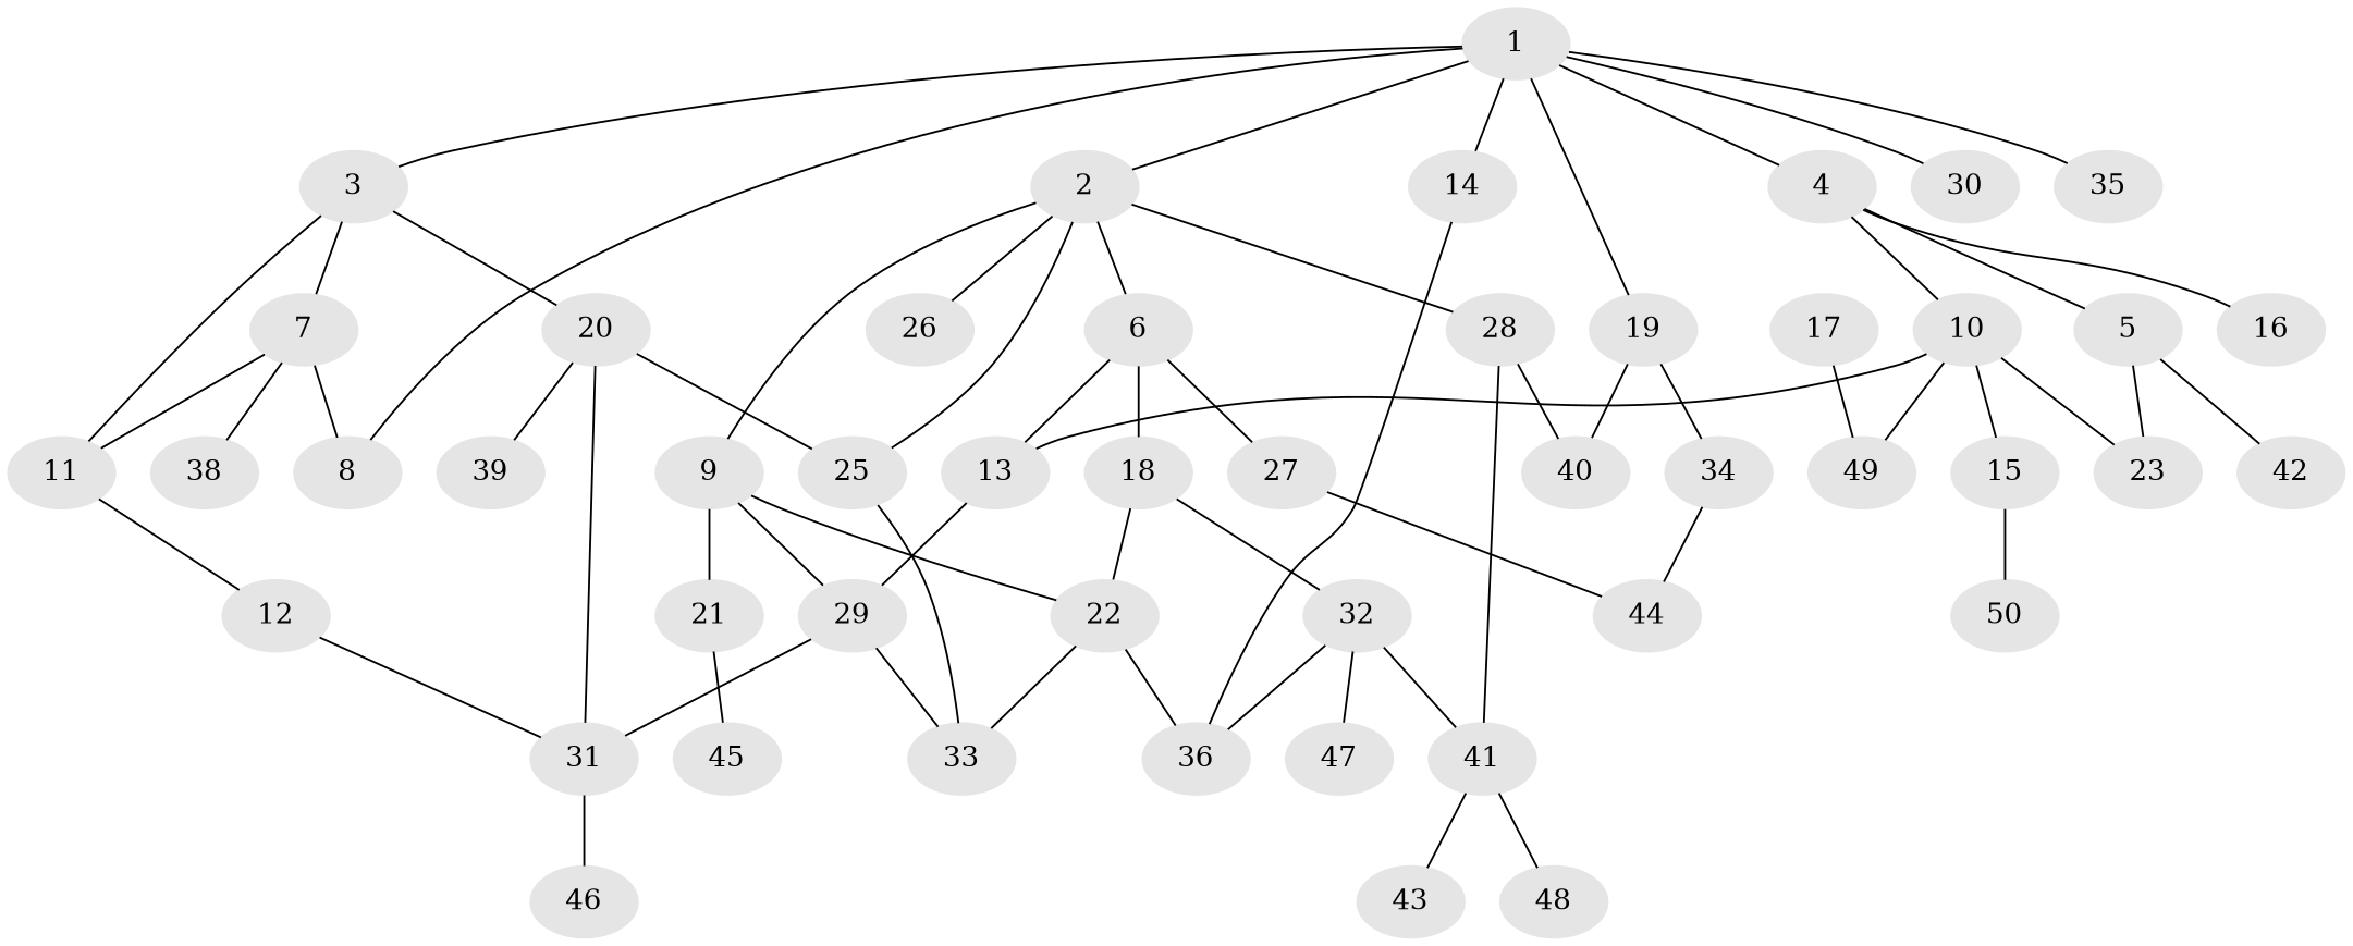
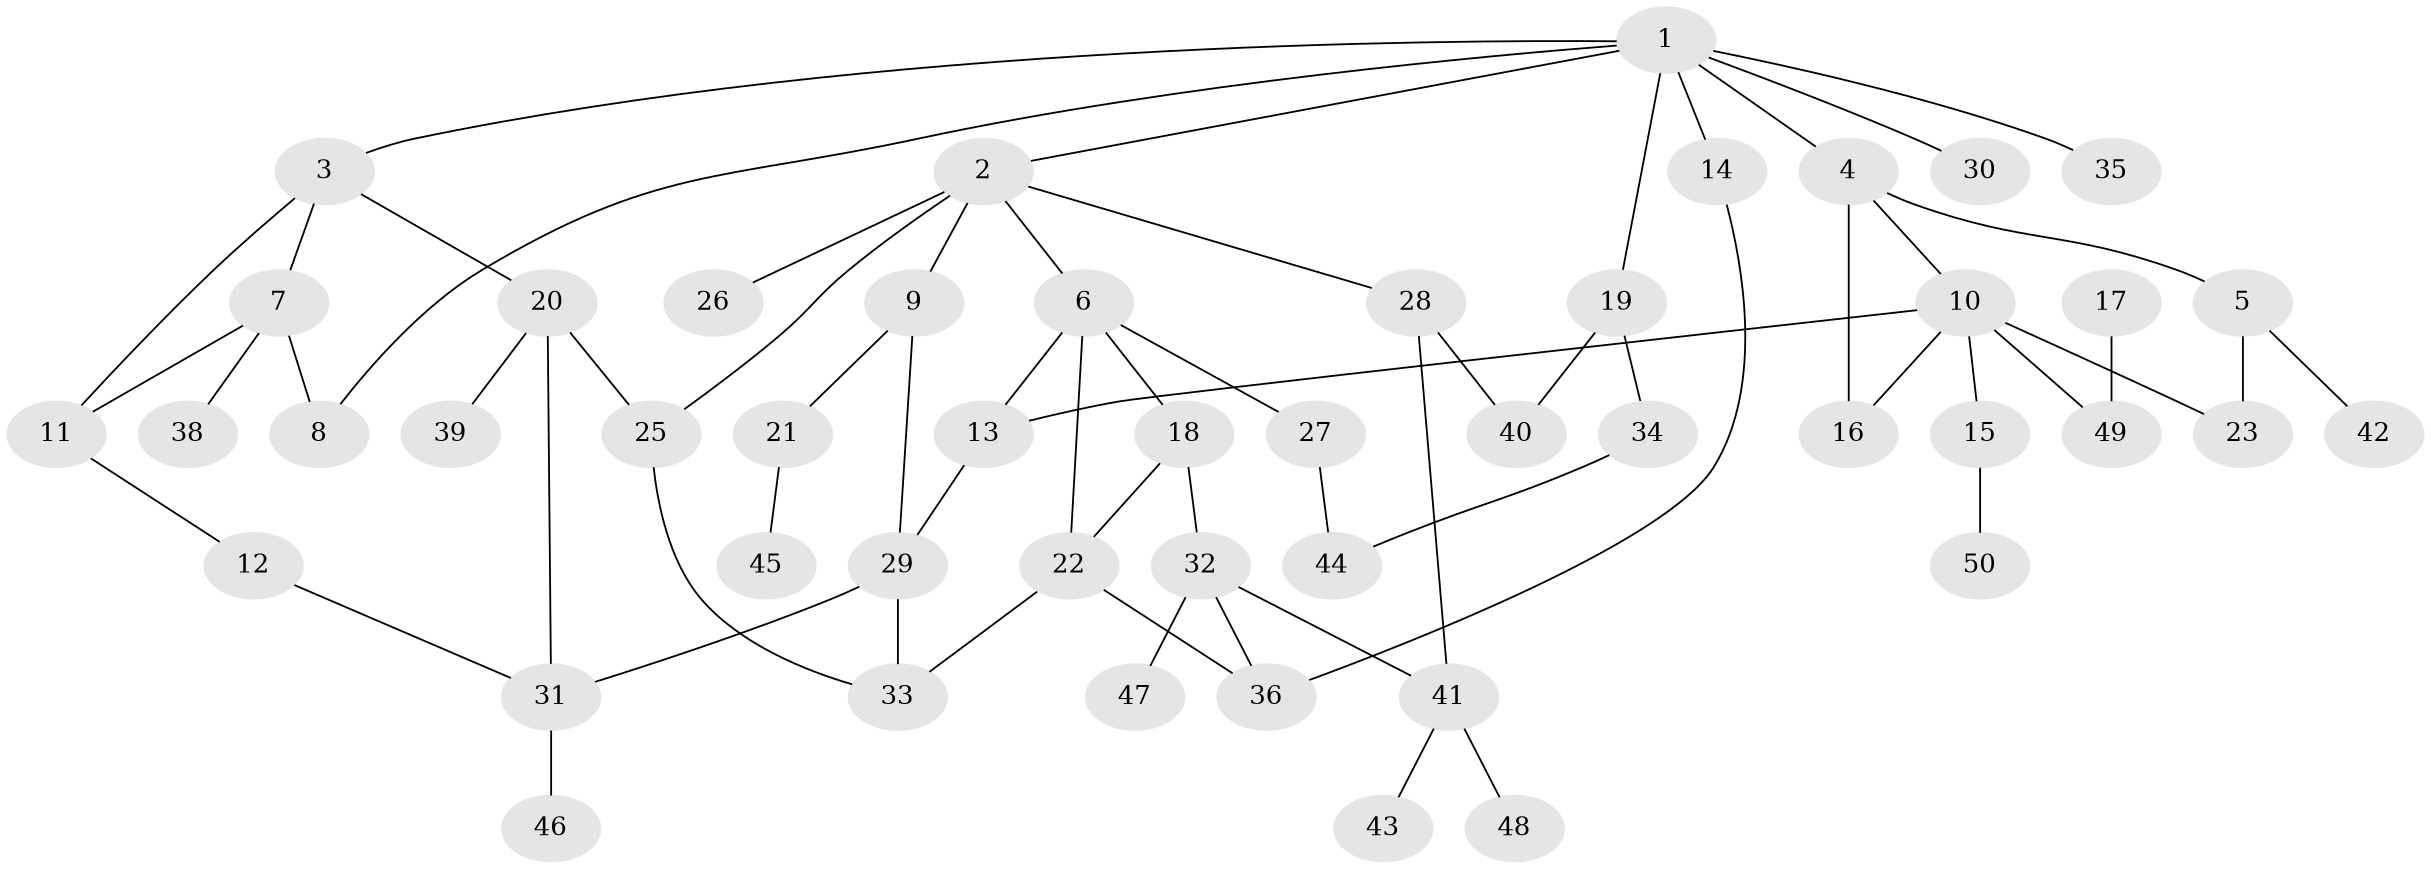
  graph {
    node [color=gray90 style=filled]
    1
    2
    3
    4
    8
    14
    19
    30
    35
    6
    9
    25
    26
    28
    7
    11
    20
    5
    10
    16
    36
    34
    40
    13
    18
    27
    21
    22
    29
    17
    49
    33
    41
    38
    12
    31
    39
    23
    42
    15
    32
    44
    45
    50
    46
    47
    43
    48
    1 -- 2
    1 -- 3
    1 -- 4
    1 -- 8
    1 -- 14
    1 -- 19
    1 -- 30
    1 -- 35
    2 -- 6
    2 -- 9
    2 -- 25
    2 -- 26
    2 -- 28
    3 -- 7
    3 -- 11
    3 -- 20
    4 -- 5
    4 -- 10
    4 -- 16
    14 -- 36
    19 -- 34
    19 -- 40
    6 -- 13
    6 -- 18
    6 -- 27
    9 -- 21
-   9 -- 22
+   6 -- 22
    9 -- 29
    25 -- 33
    28 -- 40
    28 -- 41
    7 -- 8
    7 -- 11
    7 -- 38
    11 -- 12
    20 -- 25
    20 -- 31
    20 -- 39
    5 -- 23
    5 -- 42
+   10 -- 16
    10 -- 13
    10 -- 49
    10 -- 23
    10 -- 15
    34 -- 44
    13 -- 29
    18 -- 22
    18 -- 32
    27 -- 44
    21 -- 45
    22 -- 36
    22 -- 33
    29 -- 33
    29 -- 31
    17 -- 49
    41 -- 43
    41 -- 48
    12 -- 31
    31 -- 46
    15 -- 50
    32 -- 36
    32 -- 41
    32 -- 47
  }
